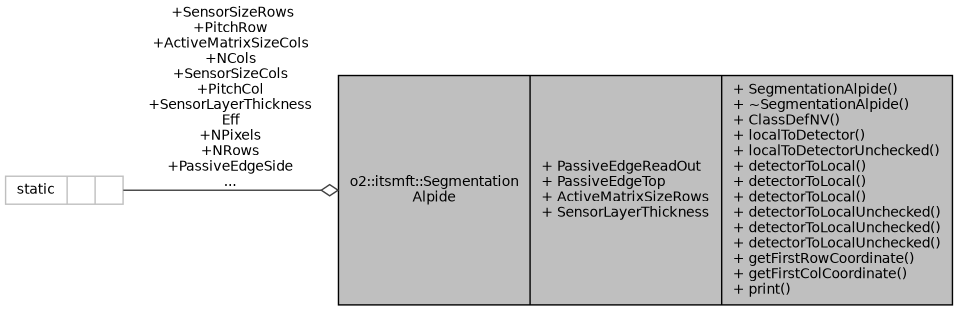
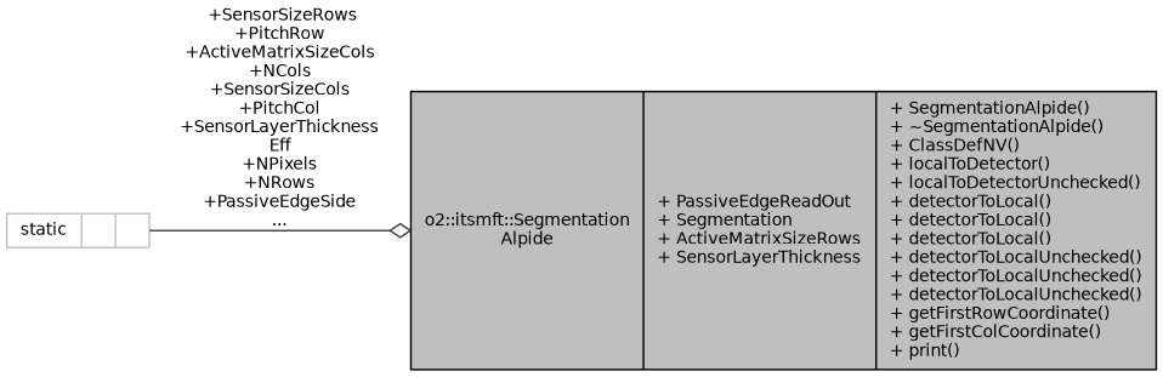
  digraph {
    rankdir=LR
    node [fontname=Helvetica fontsize=10 shape=record]
-   n1 [color=black fillcolor=grey75 fontcolor=black height=0.2 label="{o2::itsmft::Segmentation\lAlpide\n|+ PassiveEdgeReadOut\l+ PassiveEdgeTop\l+ ActiveMatrixSizeRows\l+ SensorLayerThickness\l|+ SegmentationAlpide()\l+ ~SegmentationAlpide()\l+ ClassDefNV()\l+ localToDetector()\l+ localToDetectorUnchecked()\l+ detectorToLocal()\l+ detectorToLocal()\l+ detectorToLocal()\l+ detectorToLocalUnchecked()\l+ detectorToLocalUnchecked()\l+ detectorToLocalUnchecked()\l+ getFirstRowCoordinate()\l+ getFirstColCoordinate()\l+ print()\l}" style=filled width=0.4]
+   n1 [color=black fillcolor=grey75 fontcolor=black height=0.2 label="{o2::itsmft::Segmentation\lAlpide\n|+ PassiveEdgeReadOut\l+ Segmentation\l+ ActiveMatrixSizeRows\l+ SensorLayerThickness\l|+ SegmentationAlpide()\l+ ~SegmentationAlpide()\l+ ClassDefNV()\l+ localToDetector()\l+ localToDetectorUnchecked()\l+ detectorToLocal()\l+ detectorToLocal()\l+ detectorToLocal()\l+ detectorToLocalUnchecked()\l+ detectorToLocalUnchecked()\l+ detectorToLocalUnchecked()\l+ getFirstRowCoordinate()\l+ getFirstColCoordinate()\l+ print()\l}" style=filled width=0.4]
    n2 [color=grey75 height=0.2 label="{static\n||}" width=0.4]
    n2 -> n1 [arrowhead=odiamond color=grey25 fontname=Helvetica fontsize=10 label=" +SensorSizeRows\n+PitchRow\n+ActiveMatrixSizeCols\n+NCols\n+SensorSizeCols\n+PitchCol\n+SensorLayerThickness\lEff\n+NPixels\n+NRows\n+PassiveEdgeSide\n..." labelfontname=Helvetica labelfontsize=10 style=solid]
  }
